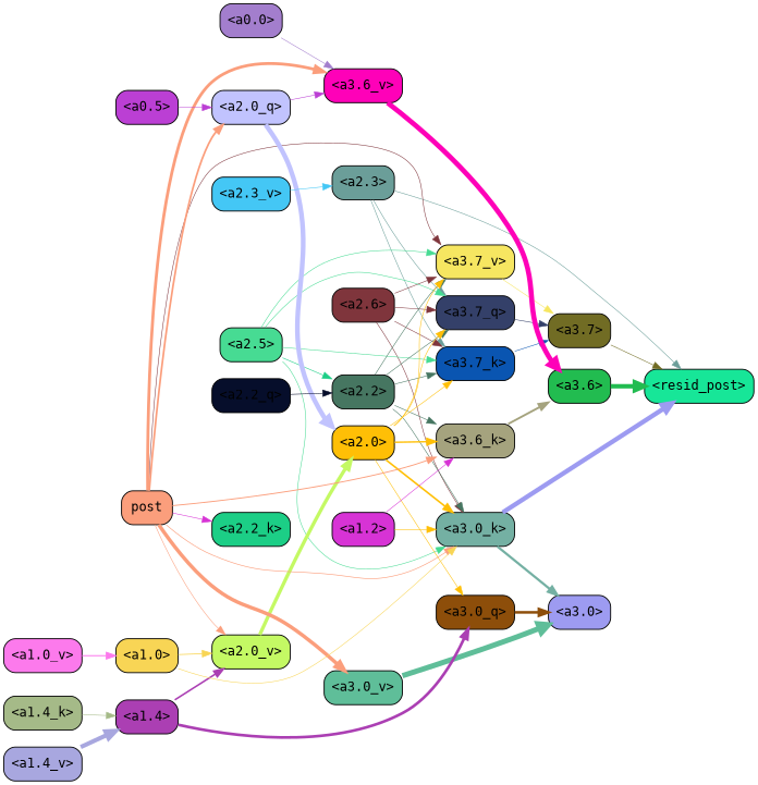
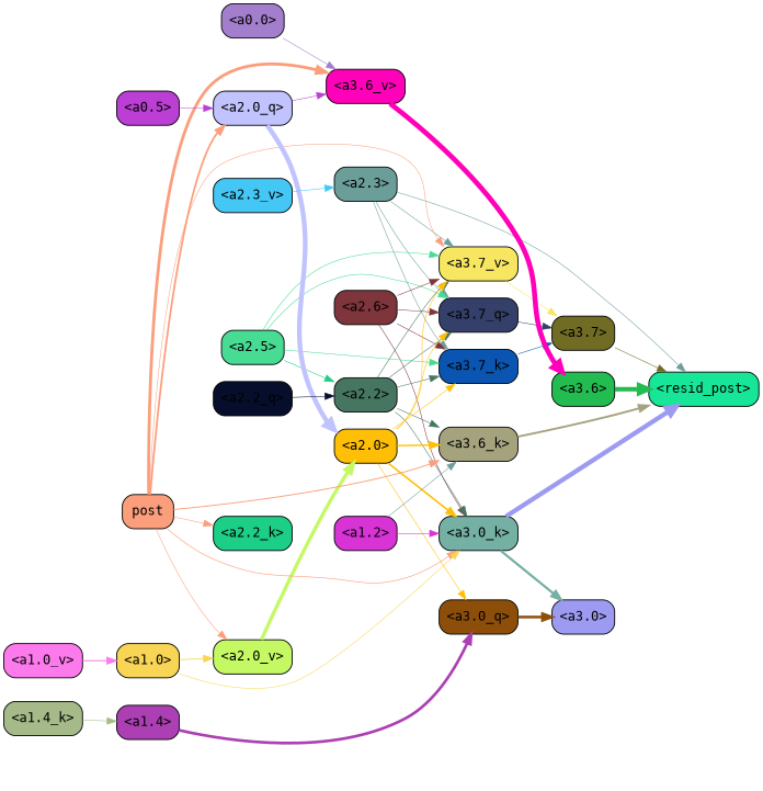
  strict digraph {
    fontname="DejaVu Sans Mono"
    rankdir=LR
    splines=true
    node [color=black fontname="DejaVu Sans Mono" shape=box style="filled, rounded"]
    edge [color="#fb9e7c" fontname="DejaVu Sans Mono" penwidth=0.6]
    "<a3.7>" [fillcolor="#716c24"]
    "<resid_post>" [fillcolor="#17e698"]
    "<a3.6>" [fillcolor="#22bc50"]
    "<a3.0>" [fillcolor="#9d9bf1"]
    "<a2.3>" [fillcolor="#6b9e99"]
    "<a3.7_q>" [fillcolor="#344069"]
    "<a3.7_k>" [fillcolor="#0a55b1"]
    "<a3.7_v>" [fillcolor="#f6e661"]
    "<a3.0_q>" [fillcolor="#8d4e0a"]
    "<a3.6_k>" [fillcolor="#a5a37e"]
    "<a3.0_k>" [fillcolor="#74b0a3"]
    "<a3.6_v>" [fillcolor="#fe01b8"]
-   "<a3.0_v>" [fillcolor="#5fbe99"]
    "<a2.6>" [fillcolor="#7f353c"]
    "<a2.5>" [fillcolor="#47db93"]
    "<a2.2>" [fillcolor="#467661"]
    "<a2.0>" [fillcolor="#ffbf06"]
    "<a1.4>" [fillcolor="#ab3fb3"]
    "<a2.0_v>" [fillcolor="#c4f964"]
    "<a1.2>" [fillcolor="#d733d5"]
    n21 [fillcolor="#fb9e7c" label=post]
    "<a2.0_q>" [fillcolor="#c1c3fe"]
    "<a2.2_k>" [fillcolor="#1cce86"]
    "<a1.0>" [fillcolor="#f8d555"]
    "<a0.5>" [fillcolor="#bb3fd4"]
    "<a0.0>" [fillcolor="#a37ecd"]
    "<a2.2_q>" [fillcolor="#060e2b"]
    "<a2.3_v>" [fillcolor="#44c7f5"]
    "<a1.4_k>" [fillcolor="#a5ba88"]
-   "<a1.4_v>" [fillcolor="#a8a7df"]
    "<a1.0_v>" [fillcolor="#fc7aec"]
    "<a3.7>" -> "<resid_post>" [color="#716c24"]
    "<a3.6>" -> "<resid_post>" [color="#22bc50" penwidth=4.751592040061951]
    "<a2.3>" -> "<resid_post>" [color="#6b9e99"]
    "<a2.3>" -> "<a3.7_q>" [color="#6b9e99"]
    "<a2.3>" -> "<a3.7_k>" [color="#6b9e99"]
+   "<a2.3>" -> "<a3.7_v>" [color="#6b9e99"]
    "<a3.7_q>" -> "<a3.7>" [color="#344069"]
    "<a3.7_k>" -> "<a3.7>" [color="#0a55b1"]
    "<a3.7_v>" -> "<a3.7>" [color="#f6e661"]
    "<a3.0_q>" -> "<a3.0>" [color="#8d4e0a" penwidth=2.870753765106201]
-   "<a3.6_k>" -> "<a3.6>" [color="#a5a37e" penwidth=2.13908451795578]
+   "<a3.6_k>" -> "<resid_post>" [color="#a5a37e" penwidth=2.13908451795578]
    "<a3.0_k>" -> "<resid_post>" [color="#9d9bf1" penwidth=4.904066681861877]
    "<a3.0_k>" -> "<a3.0>" [color="#74b0a3" penwidth=2.520303964614868]
    "<a3.6_v>" -> "<a3.6>" [color="#fe01b8" penwidth=5.297133803367615]
-   "<a3.0_v>" -> "<a3.0>" [color="#5fbe99" penwidth=5.680712580680847]
    "<a2.6>" -> "<a3.7_q>" [color="#7f353c"]
    "<a2.6>" -> "<a3.7_k>" [color="#7f353c"]
    "<a2.6>" -> "<a3.7_v>" [color="#7f353c"]
    "<a2.6>" -> "<a3.0_k>" [color="#7f353c"]
    "<a2.5>" -> "<a3.7_q>" [color="#47db93"]
    "<a2.5>" -> "<a3.7_k>" [color="#47db93"]
    "<a2.5>" -> "<a3.7_v>" [color="#47db93"]
-   "<a2.5>" -> "<a3.0_k>" [color="#47db93"]
    "<a2.5>" -> "<a2.2>" [color="#1cce86" penwidth=0.6304321400821209]
    "<a2.2>" -> "<a3.7_q>" [color="#467661"]
    "<a2.2>" -> "<a3.7_k>" [color="#467661"]
    "<a2.2>" -> "<a3.7_v>" [color="#467661"]
    "<a2.2>" -> "<a3.6_k>" [color="#467661"]
    "<a2.2>" -> "<a3.0_k>" [color="#467661"]
    "<a2.0>" -> "<a3.7_q>" [color="#ffbf06"]
    "<a2.0>" -> "<a3.7_k>" [color="#ffbf06"]
    "<a2.0>" -> "<a3.7_v>" [color="#ffbf06"]
    "<a2.0>" -> "<a3.0_q>" [color="#ffbf06"]
    "<a2.0>" -> "<a3.6_k>" [color="#ffbf06" penwidth=1.5897698998451233]
    "<a2.0>" -> "<a3.0_k>" [color="#ffbf06" penwidth=1.8405593037605286]
    "<a1.4>" -> "<a3.0_q>" [color="#ab3fb3" penwidth=3.0185627341270447]
-   "<a1.4>" -> "<a2.0_v>" [color="#ab3fb3" penwidth=1.7970525026321411]
    "<a2.0_v>" -> "<a2.0>" [color="#c4f964" penwidth=3.781584322452545]
-   "<a1.2>" -> "<a3.6_k>" [color="#d733d5"]
-   "<a1.2>" -> "<a3.0_k>" [color="#ffbf06"]
-   n21 -> "<a3.7_v>" [color="#7f353c"]
+   "<a1.2>" -> "<a3.6_k>" [color="#6b9e99"]
+   "<a1.2>" -> "<a3.0_k>" [color="#d733d5"]
+   n21 -> "<a3.7_v>"
    n21 -> "<a3.6_k>" [penwidth=1.046662151813507]
    n21 -> "<a3.0_k>" [penwidth=0.6995279788970947]
    n21 -> "<a3.6_v>" [penwidth=3.1840110421180725]
-   n21 -> "<a3.0_v>" [penwidth=3.9005755856633186]
    n21 -> "<a2.0_v>"
    n21 -> "<a2.0_q>" [penwidth=1.9669389724731445]
-   n21 -> "<a2.2_k>" [color="#d733d5"]
+   n21 -> "<a2.2_k>"
    "<a2.0_q>" -> "<a3.6_v>" [color="#bb3fd4"]
    "<a2.0_q>" -> "<a2.0>" [color="#c1c3fe" penwidth=5.0040658712387085]
    "<a1.0>" -> "<a3.0_k>" [color="#f8d555"]
    "<a1.0>" -> "<a2.0_v>" [color="#f8d555" penwidth=0.8836666345596313]
    "<a0.5>" -> "<a2.0_q>" [color="#bb3fd4"]
    "<a0.0>" -> "<a3.6_v>" [color="#a37ecd"]
    "<a2.2_q>" -> "<a2.2>" [color="#060e2b"]
    "<a2.3_v>" -> "<a2.3>" [color="#44c7f5"]
    "<a1.4_k>" -> "<a1.4>" [color="#a5ba88"]
-   "<a1.4_v>" -> "<a1.4>" [color="#a8a7df" penwidth=4.602061748504639]
    "<a1.0_v>" -> "<a1.0>" [color="#fc7aec" penwidth=1.227757602930069]
  }
